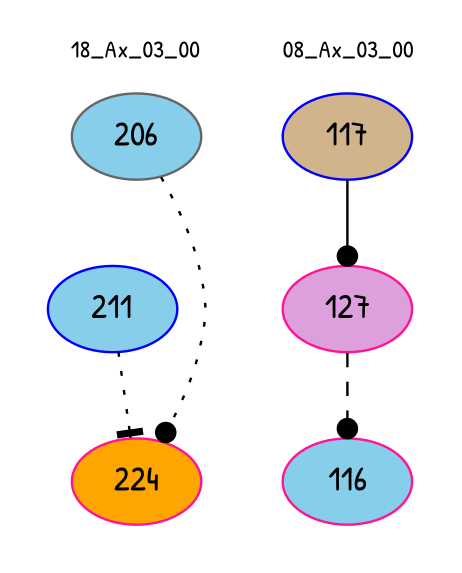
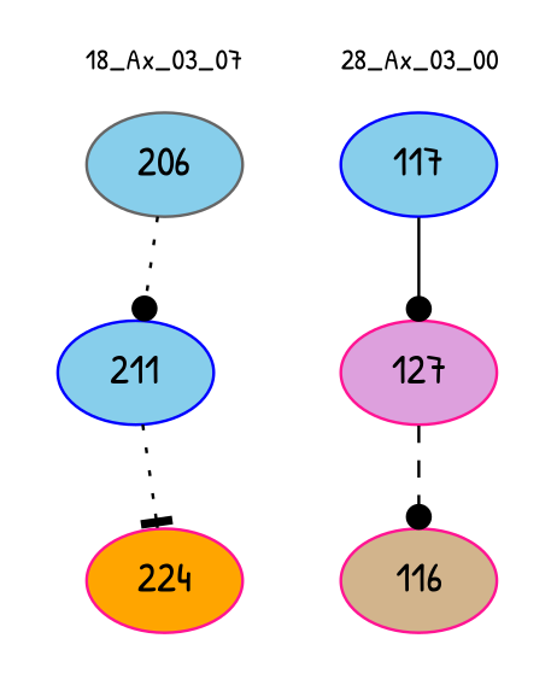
  digraph {
    fontname="Patrick Hand"
    node [color=deeppink fillcolor=skyblue fontname="Patrick Hand" style=filled]
    edge [arrowhead=dot color=black fontname="Patrick Hand" style=dotted]
    n1 [color=gray40 label=206]
    n2 [color=blue label=211]
    n3 [fillcolor=orange label=224]
-   n4 [color=blue fillcolor=tan label=117]
+   n4 [color=blue label=117]
    n5 [fillcolor=plum label=127]
-   n6 [label=116]
+   n6 [fillcolor=tan label=116]
    subgraph cluster_1 {
      color=white
      fontsize=10
-     label="18_Ax_03_00"
+     label="18_Ax_03_07"
      n1
      n2
      n3
    }
    subgraph cluster_2 {
      color=white
      fontsize=10
-     label="08_Ax_03_00"
+     label="28_Ax_03_00"
      n4
      n5
      n6
    }
-   n1 -> n3
+   n1 -> n2
    n2 -> n3 [arrowhead=tee]
    n4 -> n5 [style=solid]
    n5 -> n6 [style=dashed]
  }
